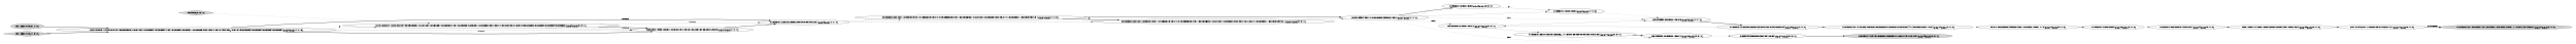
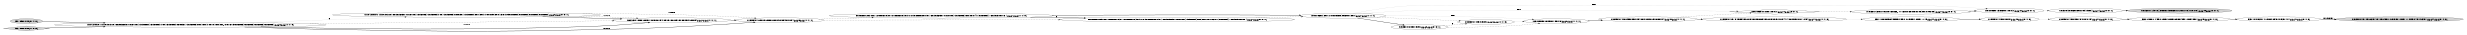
  digraph {
    fontname=Lato
    rankdir=LR
    node [fillcolor=white fontname=Lato shape=ellipse style=filled]
    edge [fontname=Lato style=bold]
    n1 [label="ParsedDocument doc = mapper.parse(new SourceToParse(\"test\",\"1\",BytesReference.bytes(XContentFactory.jsonBuilder().startObject().field(\"field\",\"::1\").endObject()),XContentType.JSON))@@@6@@@['1', '1', '0']"]
    n2 [label="IndexableField(( fields = doc.rootDoc().getFields(\"field\")@@@7@@@['1', '1', '1']"]
    n3 [label="ParsedDocument doc = mapper.parse(new SourceToParse(\"test\",\"1\",BytesReference.bytes(XContentFactory.jsonBuilder().startObject().field(\"field\",\"2016-03-11\").endObject()),XContentType.JSON))@@@6@@@['0', '0', '1']"]
-   n4 [label="IndexableField dvField = fields(1(@@@11@@@['0', '0', '1']"]
+   n4 [label="IndexableField dvField = fields(1(@@@11@@@['0', '0', '1']" shape=diamond]
    n5 [label="IndexableField storedField = fields(2(@@@13@@@['0', '0', '1']"]
    n6 [label="assertEquals(1,fields.length)@@@8@@@['1', '1', '0']"]
    n7 [label="assertEquals(3,fields.length)@@@8@@@['0', '0', '1']"]
    n8 [label="IndexableField pointField = fields(0(@@@9@@@['1', '1', '1']"]
    n9 [label="String mapping = Strings.toString(XContentFactory.jsonBuilder().startObject().startObject(\"type\").startObject(\"properties\").startObject(\"field\").field(\"type\",\"date\").field(\"store\",true).endObject().endObject().endObject().endObject())@@@3@@@['0', '0', '1']"]
    n10 [label="DocumentMapper mapper = parser.parse(\"type\",new CompressedXContent(mapping))@@@4@@@['1', '1', '1']"]
    n11 [label="assertEquals(mapping,mapper.mappingSource().toString())@@@5@@@['1', '1', '1']"]
    n12 [fillcolor=lightgray label="testNoDocValues['0', '1', '0']"]
    n13 [label="String mapping = Strings.toString(XContentFactory.jsonBuilder().startObject().startObject(\"type\").startObject(\"properties\").startObject(\"field\").field(\"type\",\"ip\").field(\"doc_values\",false).endObject().endObject().endObject().endObject())@@@3@@@['1', '1', '0']"]
    n14 [label="assertEquals(DocValuesType.SORTED_NUMERIC,dvField.fieldType().docValuesType())@@@12@@@['0', '0', '1']"]
    n15 [fillcolor=lightgray label="testNoDocValues['1', '0', '0']" shape=diamond]
    n16 [label="assertTrue(storedField.fieldType().stored())@@@14@@@['0', '0', '1']"]
    n17 [fillcolor=lightgray label="assertEquals(1457654400000L,storedField.numericValue().longValue())@@@15@@@['0', '0', '1']"]
    n18 [label="assertEquals(1,pointField.fieldType().pointIndexDimensionCount())@@@10@@@['1', '1', '1']"]
    n19 [label="FieldMapper m = (FieldMapper)mapper.mappers().getMapper(\"field\")@@@15@@@['0', '1', '0']"]
    n20 [label="Query existsQuery = m.fieldType().existsQuery(null)@@@16@@@['0', '1', '0']"]
    n21 [fillcolor=lightgray label="assertEquals(new TermQuery(new Term(FieldNamesFieldMapper.NAME,\"field\")),existsQuery)@@@17@@@['0', '1', '0']"]
    n22 [label="assertEquals(\"field\",fields(0(.stringValue())@@@14@@@['0', '1', '0']"]
    n23 [label="fields = doc.rootDoc().getFields(FieldNamesFieldMapper.NAME)@@@12@@@['0', '1', '0']"]
    n24 [label="assertEquals(1,fields.length)@@@13@@@['0', '1', '0']"]
    n25 [label="assertEquals(new BytesRef(InetAddressPoint.encode(InetAddresses.forString(\"::1\"))),pointField.binaryValue())@@@11@@@['1', '1', '0']"]
-   n26 [fillcolor=lightgray label="testStore['0', '0', '1']" shape=diamond]
    n1 -> n2
    n1 -> n3 [label=0]
    n2 -> n4 [label=fields style=dotted]
    n2 -> n5 [label=fields style=dotted]
    n2 -> n6 [style=dashed]
    n2 -> n7
    n2 -> n8 [label=fields style=dotted]
    n3 -> n2 [style=dashed]
    n4 -> n14 [style=dashed]
    n5 -> n16 [style=dotted]
    n6 -> n8 [style=dotted]
    n7 -> n6 [label=0 style=dashed]
-   n4 -> n8 [style=dashed]
+   n7 -> n8 [style=dashed]
    n8 -> n18
    n9 -> n10 [label=mapping style=dashed]
    n9 -> n10
    n9 -> n11 [label=mapping style=dashed]
    n10 -> n11
    n11 -> n1 [style=dashed]
    n11 -> n3 [style=dashed]
    n12 -> n13
    n13 -> n9 [label=0 style=dotted]
    n13 -> n10 [style=dashed]
    n13 -> n10 [label=mapping]
    n13 -> n11 [label=mapping]
    n14 -> n5
    n15 -> n13
    n16 -> n17
    n18 -> n4 [style=dashed]
    n18 -> n25
    n19 -> n20
    n20 -> n21 [label=existsQuery]
    n20 -> n21 [style=dotted]
    n22 -> n19
    n23 -> n24
    n24 -> n22 [style=dotted]
    n25 -> n23 [style=dotted]
-   n26 -> n9 [style=dotted]
  }
